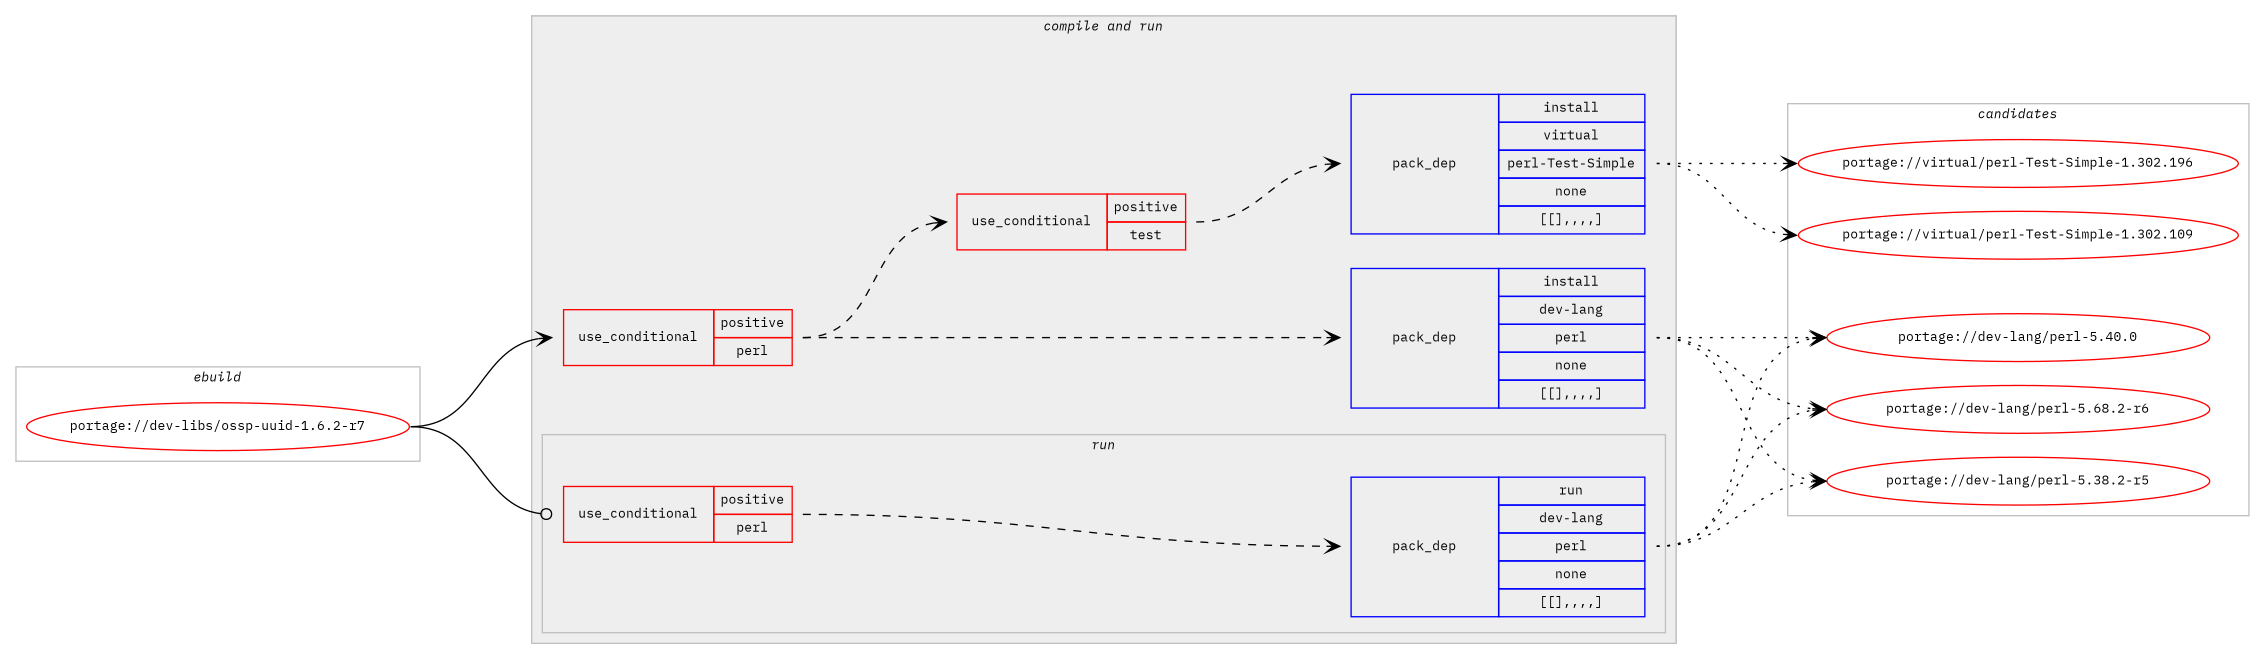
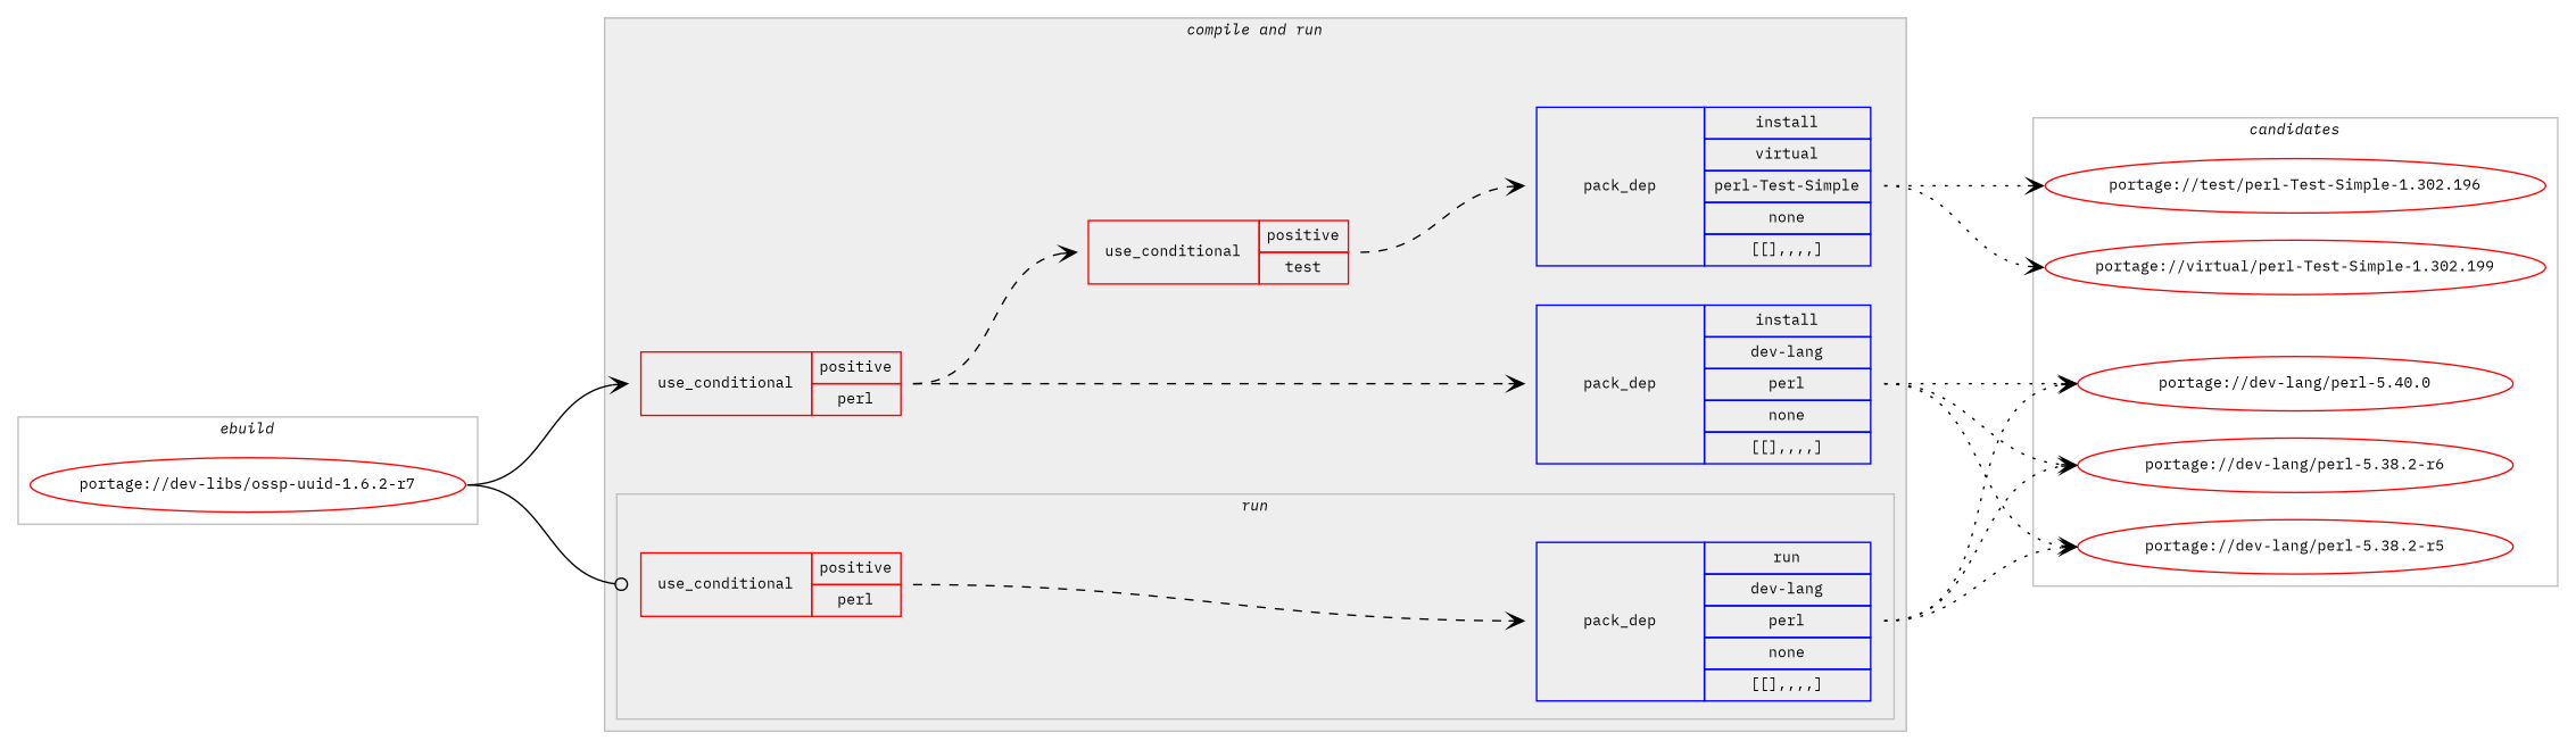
  digraph {
    compound=true
    concentrate=true
    fontname="IBM Plex Mono"
    fontsize=10
    newrank=true
    rankdir=LR
    ranksep=1.5
    node [color=red fontname="IBM Plex Mono" fontsize=10]
    edge [arrowhead=vee fontname="IBM Plex Mono" headport=w style=dotted tailport=e weight=100]
    n1 [label="portage://dev-libs/ossp-uuid-1.6.2-r7" width=4]
    n2 [color=blue label=<<TABLE BORDER="0" CELLBORDER="1" CELLSPACING="0" CELLPADDING="4" WIDTH="220"><TR><TD ROWSPAN="6" CELLPADDING="30">pack_dep</TD></TR><TR><TD WIDTH="110">install</TD></TR><TR><TD>dev-lang</TD></TR><TR><TD>perl</TD></TR><TR><TD>none</TD></TR><TR><TD>[[],,,,]</TD></TR></TABLE>> shape=none]
    n3 [color=blue label=<<TABLE BORDER="0" CELLBORDER="1" CELLSPACING="0" CELLPADDING="4" WIDTH="220"><TR><TD ROWSPAN="6" CELLPADDING="30">pack_dep</TD></TR><TR><TD WIDTH="110">install</TD></TR><TR><TD>virtual</TD></TR><TR><TD>perl-Test-Simple</TD></TR><TR><TD>none</TD></TR><TR><TD>[[],,,,]</TD></TR></TABLE>> shape=none]
    n4 [label=<<TABLE BORDER="0" CELLBORDER="1" CELLSPACING="0" CELLPADDING="4"><TR><TD ROWSPAN="3" CELLPADDING="10">use_conditional</TD></TR><TR><TD>positive</TD></TR><TR><TD>test</TD></TR></TABLE>> shape=none]
    n5 [label=<<TABLE BORDER="0" CELLBORDER="1" CELLSPACING="0" CELLPADDING="4"><TR><TD ROWSPAN="3" CELLPADDING="10">use_conditional</TD></TR><TR><TD>positive</TD></TR><TR><TD>perl</TD></TR></TABLE>> shape=none]
    n6 [color=blue label=<<TABLE BORDER="0" CELLBORDER="1" CELLSPACING="0" CELLPADDING="4" WIDTH="220"><TR><TD ROWSPAN="6" CELLPADDING="30">pack_dep</TD></TR><TR><TD WIDTH="110">run</TD></TR><TR><TD>dev-lang</TD></TR><TR><TD>perl</TD></TR><TR><TD>none</TD></TR><TR><TD>[[],,,,]</TD></TR></TABLE>> shape=none]
    n7 [label=<<TABLE BORDER="0" CELLBORDER="1" CELLSPACING="0" CELLPADDING="4"><TR><TD ROWSPAN="3" CELLPADDING="10">use_conditional</TD></TR><TR><TD>positive</TD></TR><TR><TD>perl</TD></TR></TABLE>> shape=none]
    n8 [label="portage://dev-lang/perl-5.40.0" width=4]
-   n9 [label="portage://dev-lang/perl-5.68.2-r6" width=4]
+   n9 [label="portage://dev-lang/perl-5.38.2-r6" width=4]
    n10 [label="portage://dev-lang/perl-5.38.2-r5" width=4]
-   n11 [label="portage://virtual/perl-Test-Simple-1.302.109" width=4]
-   n12 [label="portage://virtual/perl-Test-Simple-1.302.196" width=4]
+   n11 [label="portage://virtual/perl-Test-Simple-1.302.199" width=4]
+   n12 [label="portage://test/perl-Test-Simple-1.302.196" width=4]
    subgraph cluster_1 {
      color=gray
      label=<<i>ebuild</i>>
      n1
    }
    subgraph cluster_2 {
      color=gray
      label=<<i>dependencies</i>>
      subgraph cluster_3 {
        color=gray
        fillcolor="#eeeeee"
        label=<<i>compile</i>>
        style=filled
        subgraph sub_4 {
          color=gray
          fillcolor="#eeeeee"
          label=<<i>compile</i>>
          style=filled
          n5
          subgraph sub_5 {
            color=gray
            fillcolor="#eeeeee"
            label=<<i>compile</i>>
            style=filled
            n2
          }
          subgraph sub_6 {
            color=gray
            fillcolor="#eeeeee"
            label=<<i>compile</i>>
            style=filled
            n4
            subgraph sub_7 {
              color=gray
              fillcolor="#eeeeee"
              label=<<i>compile</i>>
              style=filled
              n3
            }
          }
        }
      }
      subgraph cluster_8 {
        color=gray
        fillcolor="#eeeeee"
        label=<<i>compile and run</i>>
        style=filled
      }
      subgraph cluster_9 {
        color=gray
        fillcolor="#eeeeee"
        label=<<i>run</i>>
        style=filled
        subgraph sub_10 {
          color=gray
          fillcolor="#eeeeee"
          label=<<i>run</i>>
          style=filled
          n7
          subgraph sub_11 {
            color=gray
            fillcolor="#eeeeee"
            label=<<i>run</i>>
            style=filled
            n6
          }
        }
      }
    }
    subgraph cluster_12 {
      color=gray
      label=<<i>candidates</i>>
      rank=same
      subgraph sub_13 {
        color=black
        label=<<i>candidates</i>>
        nodesep=1
        rank=same
        n8
        n9
        n10
      }
      subgraph sub_14 {
        color=black
        label=<<i>candidates</i>>
        nodesep=1
        rank=same
        n11
        n12
      }
      subgraph sub_15 {
        color=black
        label=<<i>candidates</i>>
        nodesep=1
        rank=same
        n8
        n9
        n10
      }
    }
    n1 -> n5 [style=solid weight=20]
    n1 -> n7 [arrowhead=odot style=solid weight=20]
    n2 -> n8
    n2 -> n9
    n2 -> n10
    n3 -> n11
    n3 -> n12
    n4 -> n3 [style=dashed weight=20]
    n5 -> n2 [style=dashed weight=20]
    n5 -> n4 [style=dashed weight=20]
    n6 -> n8
    n6 -> n9
    n6 -> n10
    n7 -> n6 [style=dashed weight=20]
  }
